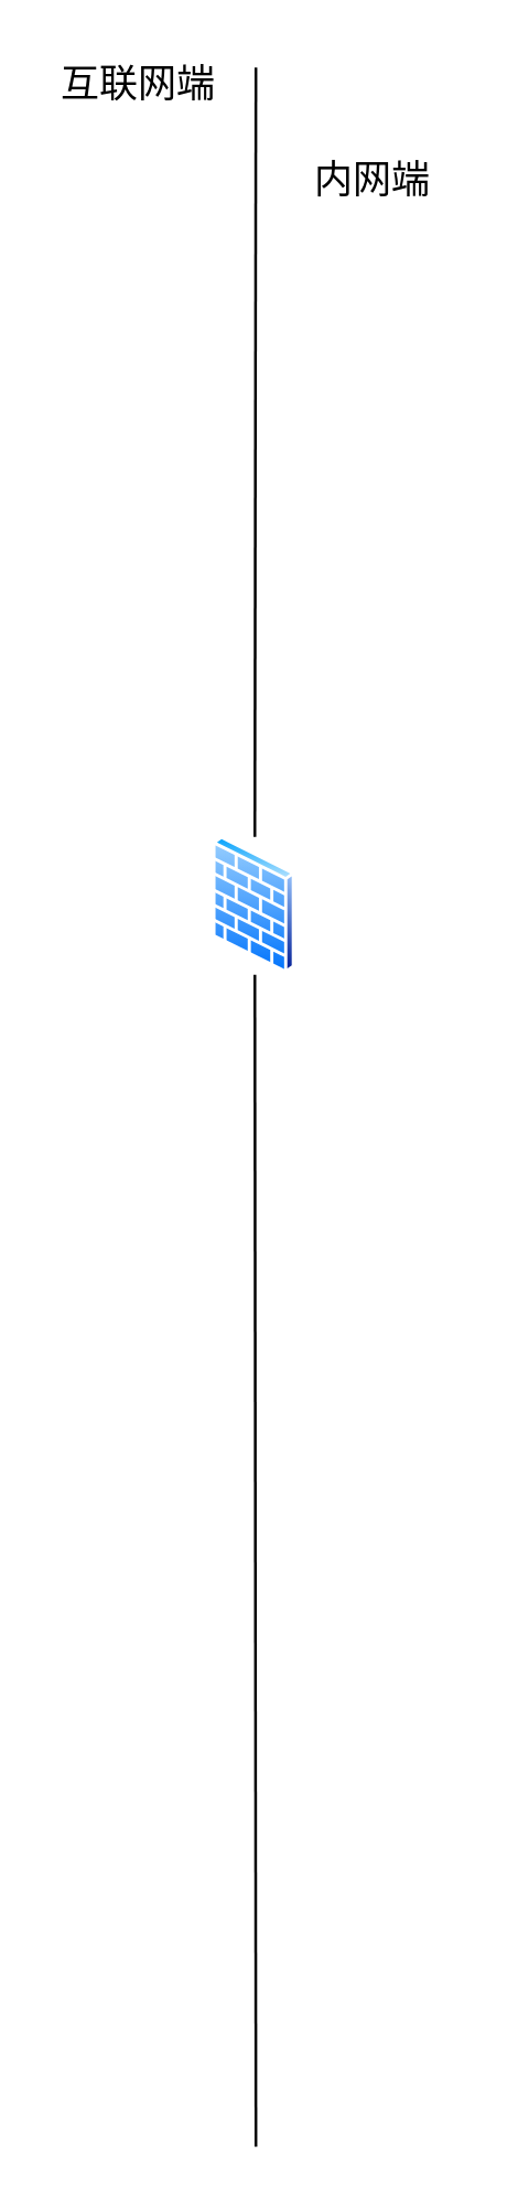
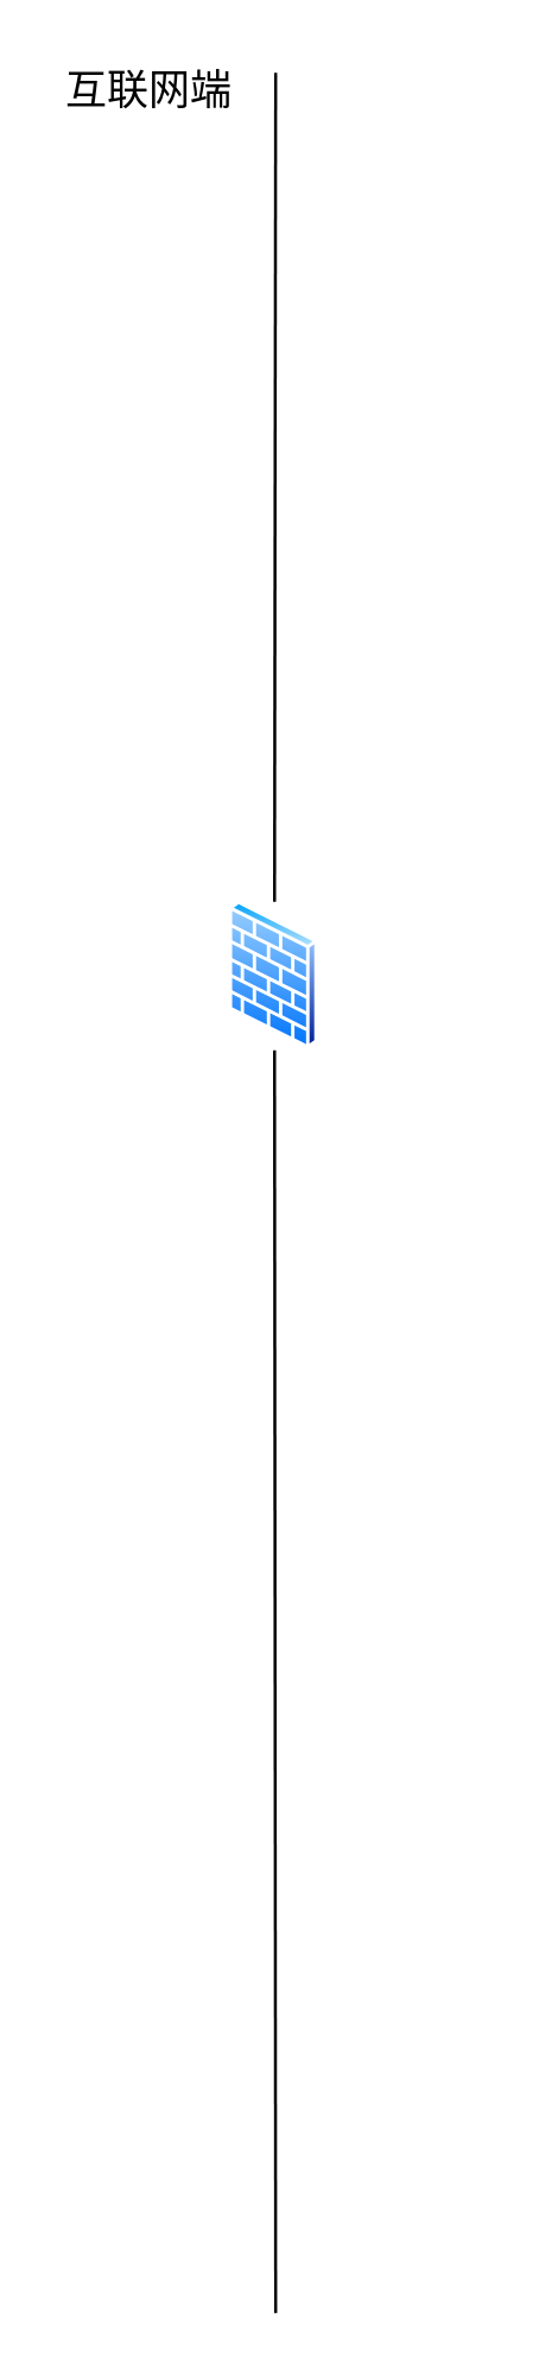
  <mxCell id="0" />
  <mxCell id="1" parent="0" />
  <mxCell id="2" value="" style="endArrow=none;html=1;fontSize=12;" edge="1" parent="1" source="3"><mxGeometry width="50" height="50" relative="1" as="geometry"><mxPoint x="92.63" y="518" as="sourcePoint" /><mxPoint x="92.38" y="24" as="targetPoint" /></mxGeometry></mxCell>
  <mxCell id="3" value="" style="aspect=fixed;perimeter=ellipsePerimeter;html=1;align=center;shadow=0;dashed=0;spacingTop=3;image;image=img/lib/active_directory/firewall.svg;fontSize=12;" vertex="1" parent="1"><mxGeometry x="76.75" y="303" width="30.5" height="50" as="geometry" /></mxCell>
  <mxCell id="4" value="" style="endArrow=none;html=1;" edge="1" parent="1" target="3"><mxGeometry width="50" height="50" relative="1" as="geometry"><mxPoint x="92.38" y="778" as="sourcePoint" /><mxPoint x="92.63" y="148" as="targetPoint" /></mxGeometry></mxCell>
  <mxCell id="5" value="互联网端" style="text;html=1;strokeColor=none;fillColor=none;align=center;verticalAlign=middle;whiteSpace=wrap;rounded=0;dashed=1;dashPattern=1 1;fontSize=14;" vertex="1" parent="1"><mxGeometry x="20" y="20" width="60" height="20" as="geometry" /></mxCell>
- <mxCell id="6" value="内网端" style="text;html=1;strokeColor=none;fillColor=none;align=center;verticalAlign=middle;whiteSpace=wrap;rounded=0;dashed=1;dashPattern=1 1;fontSize=14;" vertex="1" parent="1"><mxGeometry x="105.25" y="55" width="60" height="20" as="geometry" /></mxCell>
